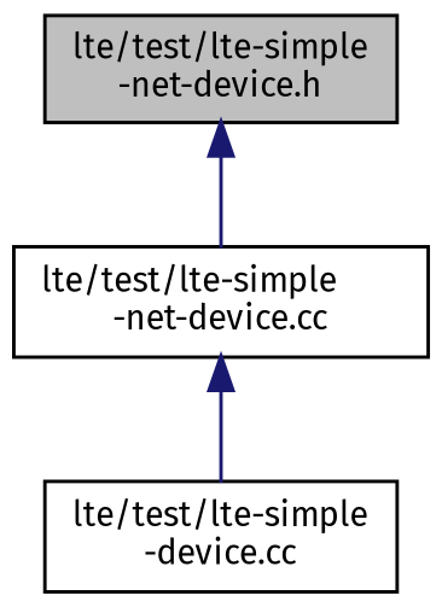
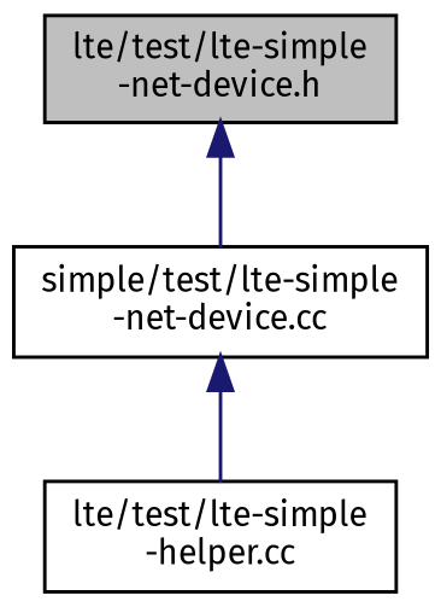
  digraph {
    fontname="Fira Sans"
    node [color=black fillcolor=white fontname="Fira Sans" fontsize=10 shape=record style=filled]
    edge [color=midnightblue dir=back fontname="Fira Sans" fontsize=10 labelfontname=Helvetica labelfontsize=10 style=solid]
    n1 [fillcolor=grey75 fontcolor=black height=0.2 label="lte/test/lte-simple\l-net-device.h" width=0.4]
-   n2 [height=0.2 label="lte/test/lte-simple\l-net-device.cc" width=0.4]
-   n3 [height=0.2 label="lte/test/lte-simple\l-device.cc" width=0.4]
+   n2 [height=0.2 label="simple/test/lte-simple\l-net-device.cc" width=0.4]
+   n3 [height=0.2 label="lte/test/lte-simple\l-helper.cc" width=0.4]
    n1 -> n2
    n2 -> n3
  }
